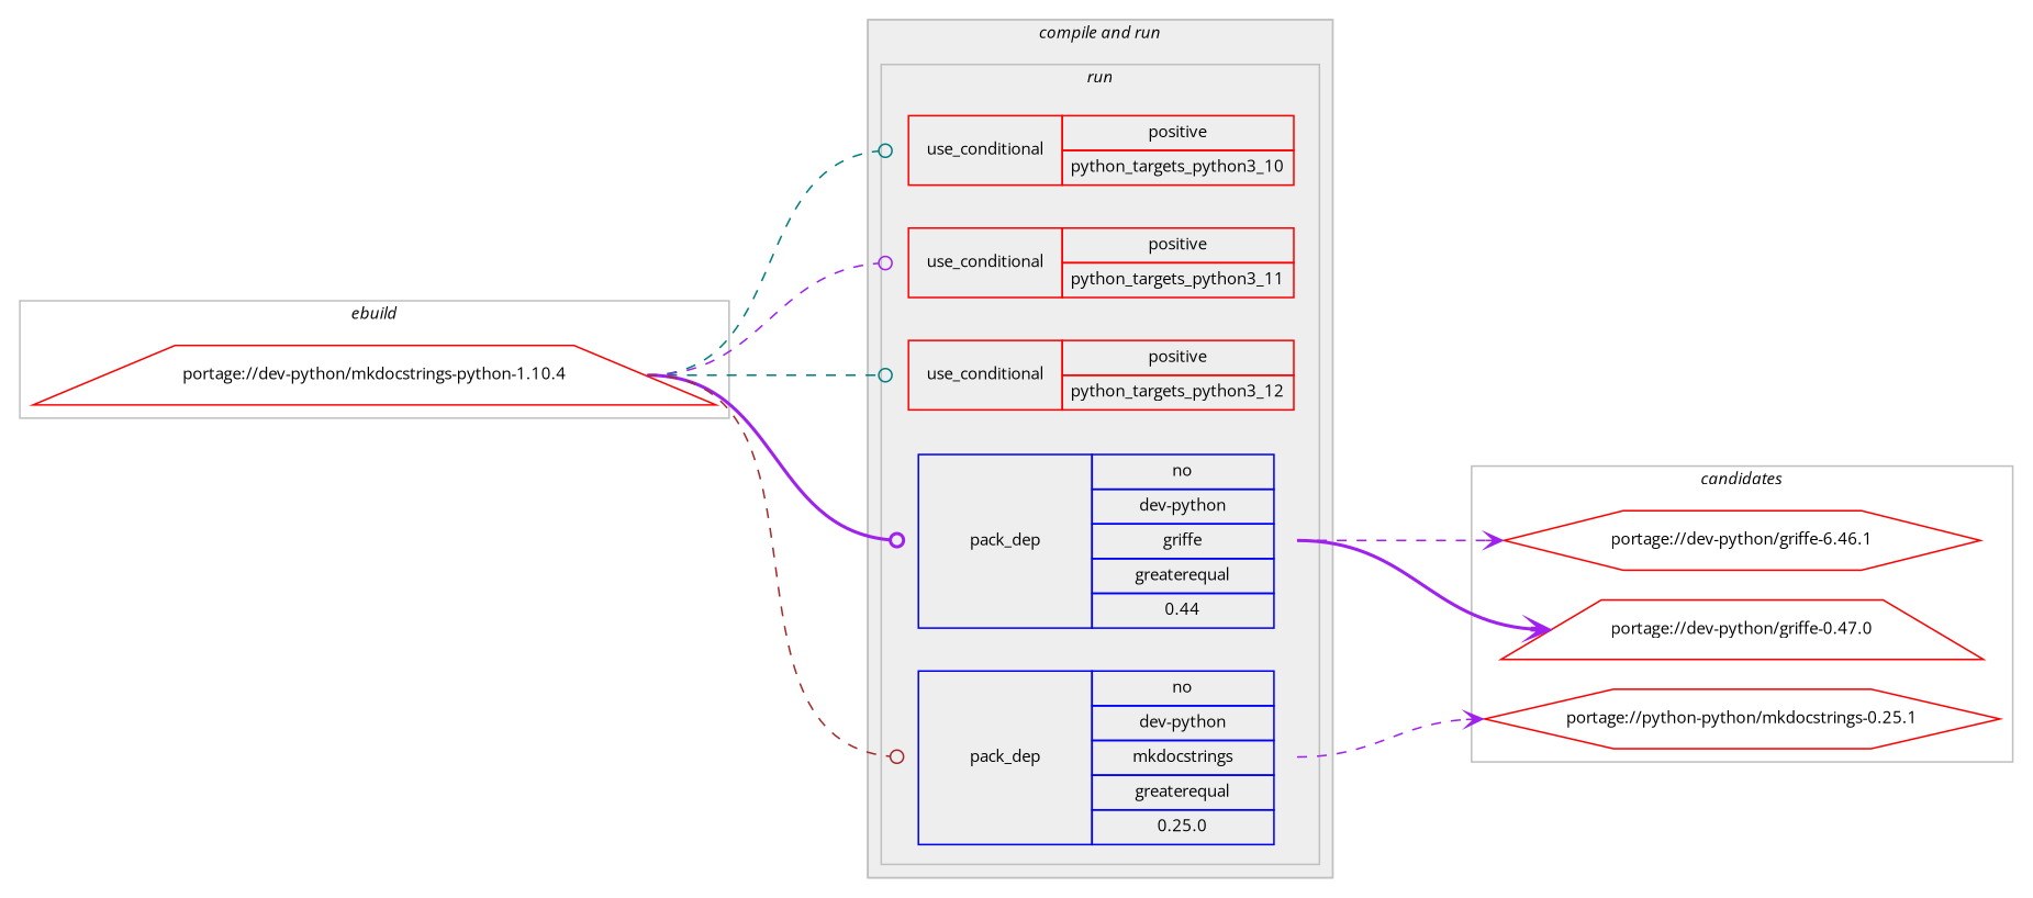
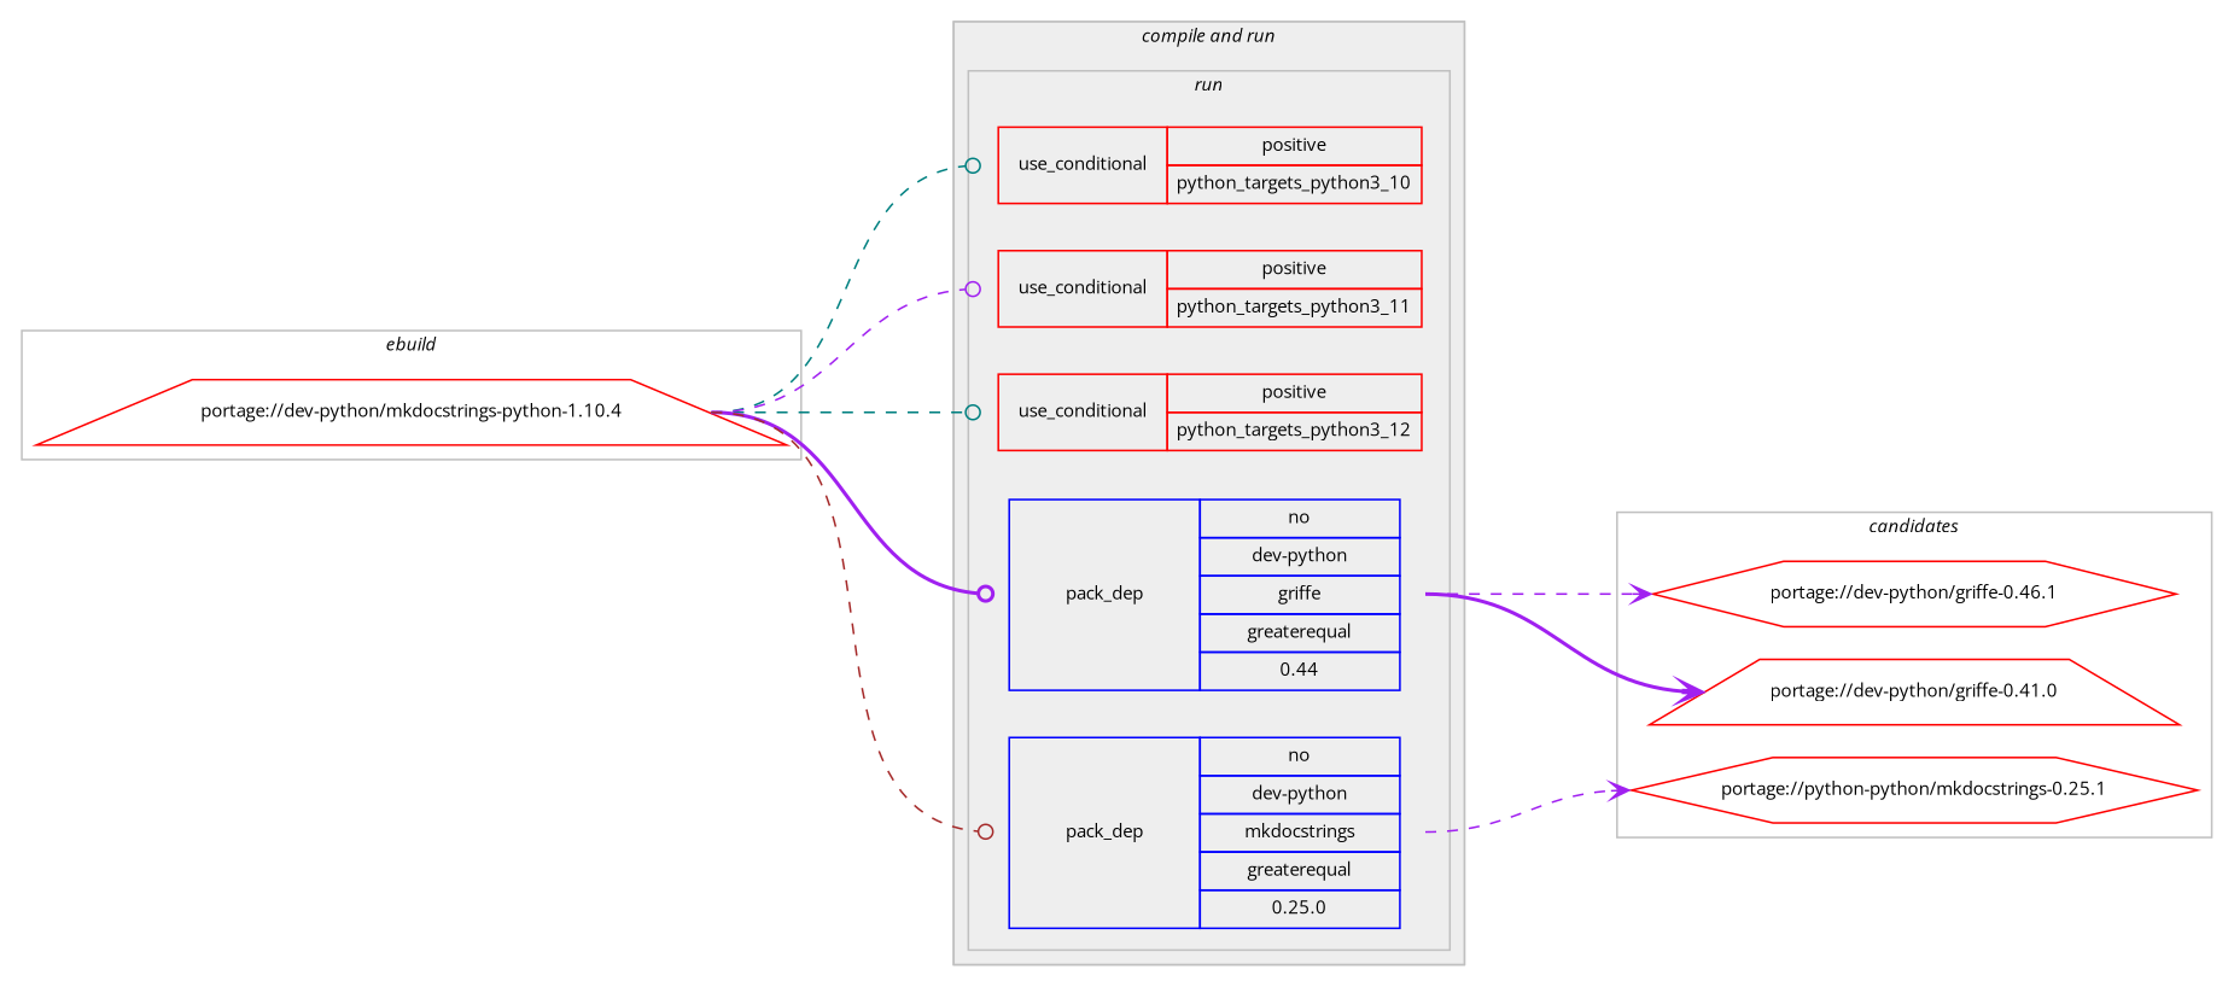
  digraph {
    compound=true
    concentrate=true
    fontname="Open Sans"
    fontsize=10
    newrank=true
    rankdir=LR
    ranksep=1.5
    node [color=red fontname="Open Sans" fontsize=10 shape=none]
    edge [arrowhead=odot color=purple fontname="Open Sans" headport=w style=dashed tailport=e weight=20]
    n1 [label="portage://dev-python/mkdocstrings-python-1.10.4" shape=trapezium width=4]
    n2 [label=<<TABLE BORDER="0" CELLBORDER="1" CELLSPACING="0" CELLPADDING="4"><TR><TD ROWSPAN="3" CELLPADDING="10">use_conditional</TD></TR><TR><TD>positive</TD></TR><TR><TD>python_targets_python3_10</TD></TR></TABLE>>]
    n3 [label=<<TABLE BORDER="0" CELLBORDER="1" CELLSPACING="0" CELLPADDING="4"><TR><TD ROWSPAN="3" CELLPADDING="10">use_conditional</TD></TR><TR><TD>positive</TD></TR><TR><TD>python_targets_python3_11</TD></TR></TABLE>>]
    n4 [label=<<TABLE BORDER="0" CELLBORDER="1" CELLSPACING="0" CELLPADDING="4"><TR><TD ROWSPAN="3" CELLPADDING="10">use_conditional</TD></TR><TR><TD>positive</TD></TR><TR><TD>python_targets_python3_12</TD></TR></TABLE>>]
    n5 [color=blue label=<<TABLE BORDER="0" CELLBORDER="1" CELLSPACING="0" CELLPADDING="4" WIDTH="220"><TR><TD ROWSPAN="6" CELLPADDING="30">pack_dep</TD></TR><TR><TD WIDTH="110">no</TD></TR><TR><TD>dev-python</TD></TR><TR><TD>griffe</TD></TR><TR><TD>greaterequal</TD></TR><TR><TD>0.44</TD></TR></TABLE>>]
    n6 [color=blue label=<<TABLE BORDER="0" CELLBORDER="1" CELLSPACING="0" CELLPADDING="4" WIDTH="220"><TR><TD ROWSPAN="6" CELLPADDING="30">pack_dep</TD></TR><TR><TD WIDTH="110">no</TD></TR><TR><TD>dev-python</TD></TR><TR><TD>mkdocstrings</TD></TR><TR><TD>greaterequal</TD></TR><TR><TD>0.25.0</TD></TR></TABLE>>]
-   n7 [label="portage://dev-python/griffe-6.46.1" shape=hexagon width=4]
-   n8 [label="portage://dev-python/griffe-0.47.0" shape=trapezium width=4]
+   n7 [label="portage://dev-python/griffe-0.46.1" shape=hexagon width=4]
+   n8 [label="portage://dev-python/griffe-0.41.0" shape=trapezium width=4]
    n9 [label="portage://python-python/mkdocstrings-0.25.1" shape=hexagon width=4]
    subgraph cluster_1 {
      color=gray
      label=<<i>ebuild</i>>
      rank=same
      n1
    }
    subgraph cluster_2 {
      color=gray
      label=<<i>dependencies</i>>
      subgraph cluster_3 {
        color=gray
        fillcolor="#eeeeee"
        label=<<i>compile</i>>
        style=filled
      }
      subgraph cluster_4 {
        color=gray
        fillcolor="#eeeeee"
        label=<<i>compile and run</i>>
        style=filled
      }
      subgraph cluster_5 {
        color=gray
        fillcolor="#eeeeee"
        label=<<i>run</i>>
        style=filled
        subgraph sub_6 {
          color=gray
          fillcolor="#eeeeee"
          label=<<i>run</i>>
          style=filled
          n2
        }
        subgraph sub_7 {
          color=gray
          fillcolor="#eeeeee"
          label=<<i>run</i>>
          style=filled
          n3
        }
        subgraph sub_8 {
          color=gray
          fillcolor="#eeeeee"
          label=<<i>run</i>>
          style=filled
          n4
        }
        subgraph sub_9 {
          color=gray
          fillcolor="#eeeeee"
          label=<<i>run</i>>
          style=filled
          n5
        }
        subgraph sub_10 {
          color=gray
          fillcolor="#eeeeee"
          label=<<i>run</i>>
          style=filled
          n6
        }
      }
    }
    subgraph cluster_11 {
      color=gray
      label=<<i>candidates</i>>
      rank=same
      subgraph sub_12 {
        color=black
        label=<<i>candidates</i>>
        nodesep=1
        rank=same
        n7
        n8
      }
      subgraph sub_13 {
        color=black
        label=<<i>candidates</i>>
        nodesep=1
        rank=same
        n9
      }
    }
    n1 -> n2 [color=teal]
    n1 -> n3
    n1 -> n4 [color=teal]
    n1 -> n5 [style=bold]
    n1 -> n6 [color=brown]
    n5 -> n7 [arrowhead=vee weight=100]
    n5 -> n8 [arrowhead=vee style=bold weight=100]
    n6 -> n9 [arrowhead=vee weight=100]
  }
